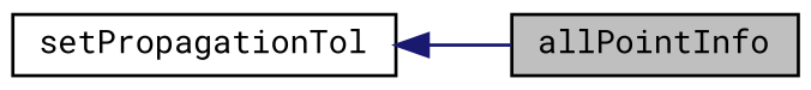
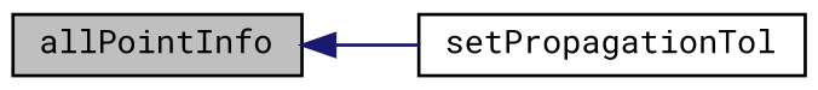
  digraph {
    rankdir=LR
    fontname="Roboto Mono"
    node [color=black fontname="Roboto Mono" fontsize=10 shape=record]
    n1 [fillcolor=grey75 fontcolor=black height=0.2 label=allPointInfo style=filled width=0.4]
    n2 [height=0.2 label=setPropagationTol width=0.4]
-   n2 -> n1 [color=midnightblue dir=back fontname="Roboto Mono" fontsize=10 labelfontname=FreeSans labelfontsize=10 style=solid]
+   n1 -> n2 [color=midnightblue dir=back fontname="Roboto Mono" fontsize=10 labelfontname=FreeSans labelfontsize=10 style=solid]
  }
